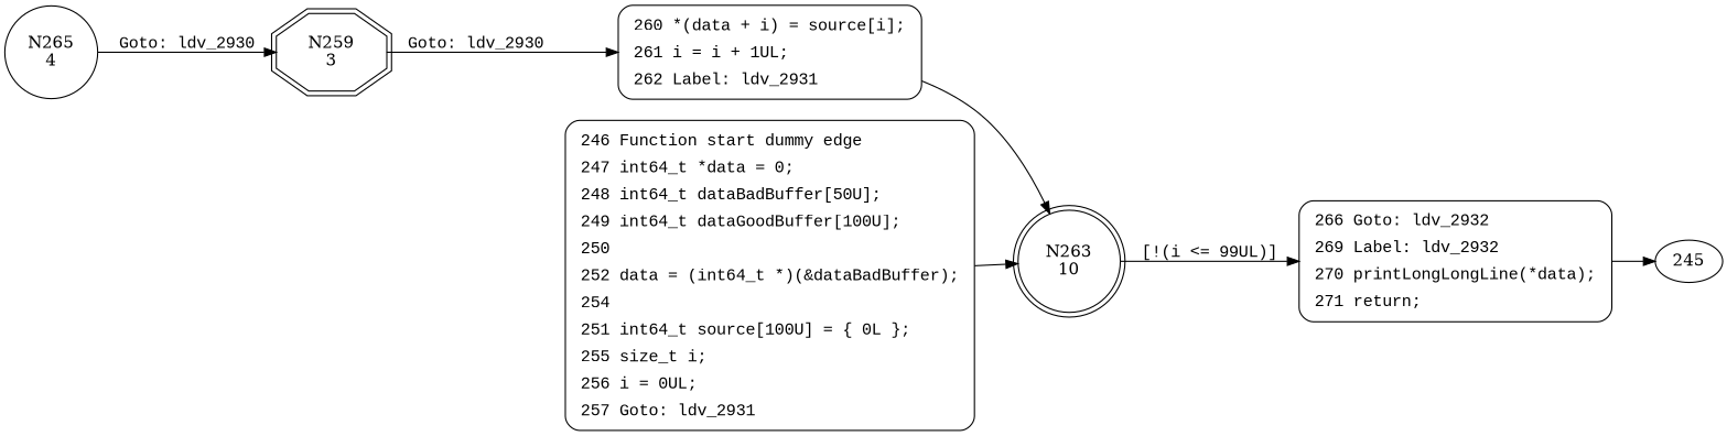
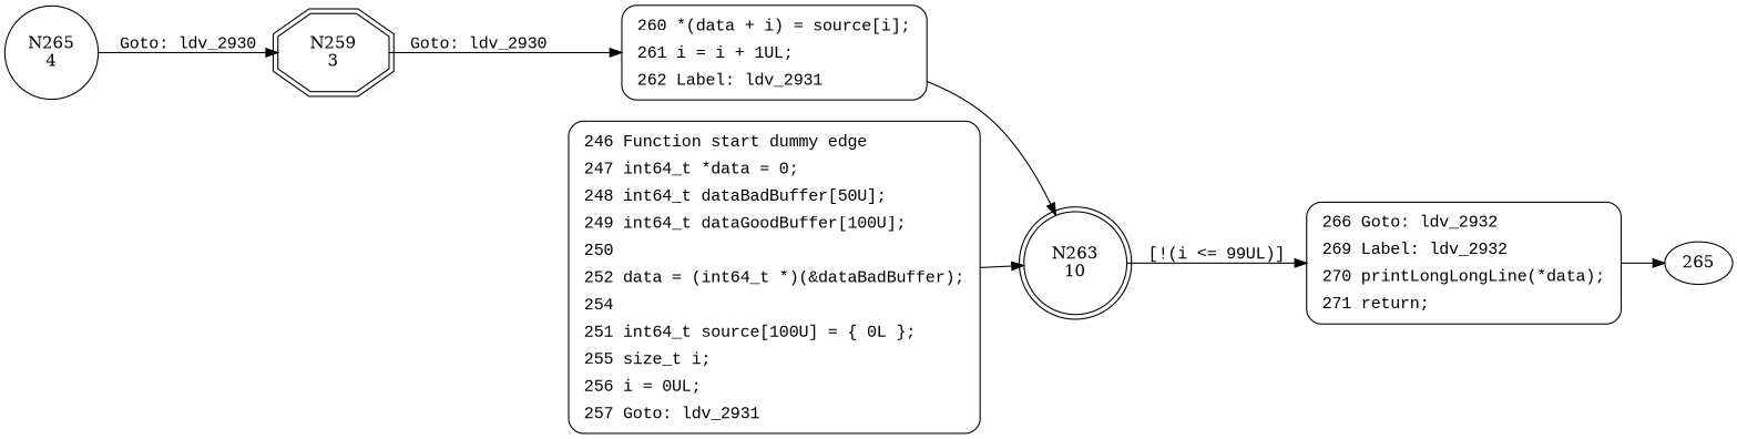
  digraph {
    rankdir=LR
    node [shape=Mrecord]
    n1 [label="N263\n10" shape=doublecircle]
    n2 [fillcolor=white fontname="Courier New" label=<<table border="0" cellborder="0" cellpadding="3" bgcolor="white"><tr><td align="right">266</td><td align="left">Goto: ldv_2932</td></tr><tr><td align="right">269</td><td align="left">Label: ldv_2932</td></tr><tr><td align="right">270</td><td align="left">printLongLongLine(*data);</td></tr><tr><td align="right">271</td><td align="left">return;</td></tr></table>> penwidth=1 style="filled,bold"]
    n3 [label="N265\n4" shape=circle]
    n4 [label="N259\n3" shape=doubleoctagon]
-   245 [shape=""]
+   245 [label=265 shape=""]
    n6 [fillcolor=white fontname="Courier New" label=<<table border="0" cellborder="0" cellpadding="3" bgcolor="white"><tr><td align="right">260</td><td align="left">*(data + i) = source[i];</td></tr><tr><td align="right">261</td><td align="left">i = i + 1UL;</td></tr><tr><td align="right">262</td><td align="left">Label: ldv_2931</td></tr></table>> penwidth=1 style="filled,bold"]
    n7 [fillcolor=white fontname="Courier New" label=<<table border="0" cellborder="0" cellpadding="3" bgcolor="white"><tr><td align="right">246</td><td align="left">Function start dummy edge</td></tr><tr><td align="right">247</td><td align="left">int64_t *data = 0;</td></tr><tr><td align="right">248</td><td align="left">int64_t dataBadBuffer[50U];</td></tr><tr><td align="right">249</td><td align="left">int64_t dataGoodBuffer[100U];</td></tr><tr><td align="right">250</td><td align="left"></td></tr><tr><td align="right">252</td><td align="left">data = (int64_t *)(&amp;dataBadBuffer);</td></tr><tr><td align="right">254</td><td align="left"></td></tr><tr><td align="right">251</td><td align="left">int64_t source[100U] = &#123; 0L &#125;;</td></tr><tr><td align="right">255</td><td align="left">size_t i;</td></tr><tr><td align="right">256</td><td align="left">i = 0UL;</td></tr><tr><td align="right">257</td><td align="left">Goto: ldv_2931</td></tr></table>> penwidth=1 style="filled,bold"]
    n1 -> n2 [fontname="Courier New" label="[!(i <= 99UL)]"]
    n2 -> 245
    n3 -> n4 [fontname="Courier New" label="Goto: ldv_2930"]
    n4 -> n6 [fontname="Courier New" label="Goto: ldv_2930"]
    n6 -> n1
    n7 -> n1
  }
